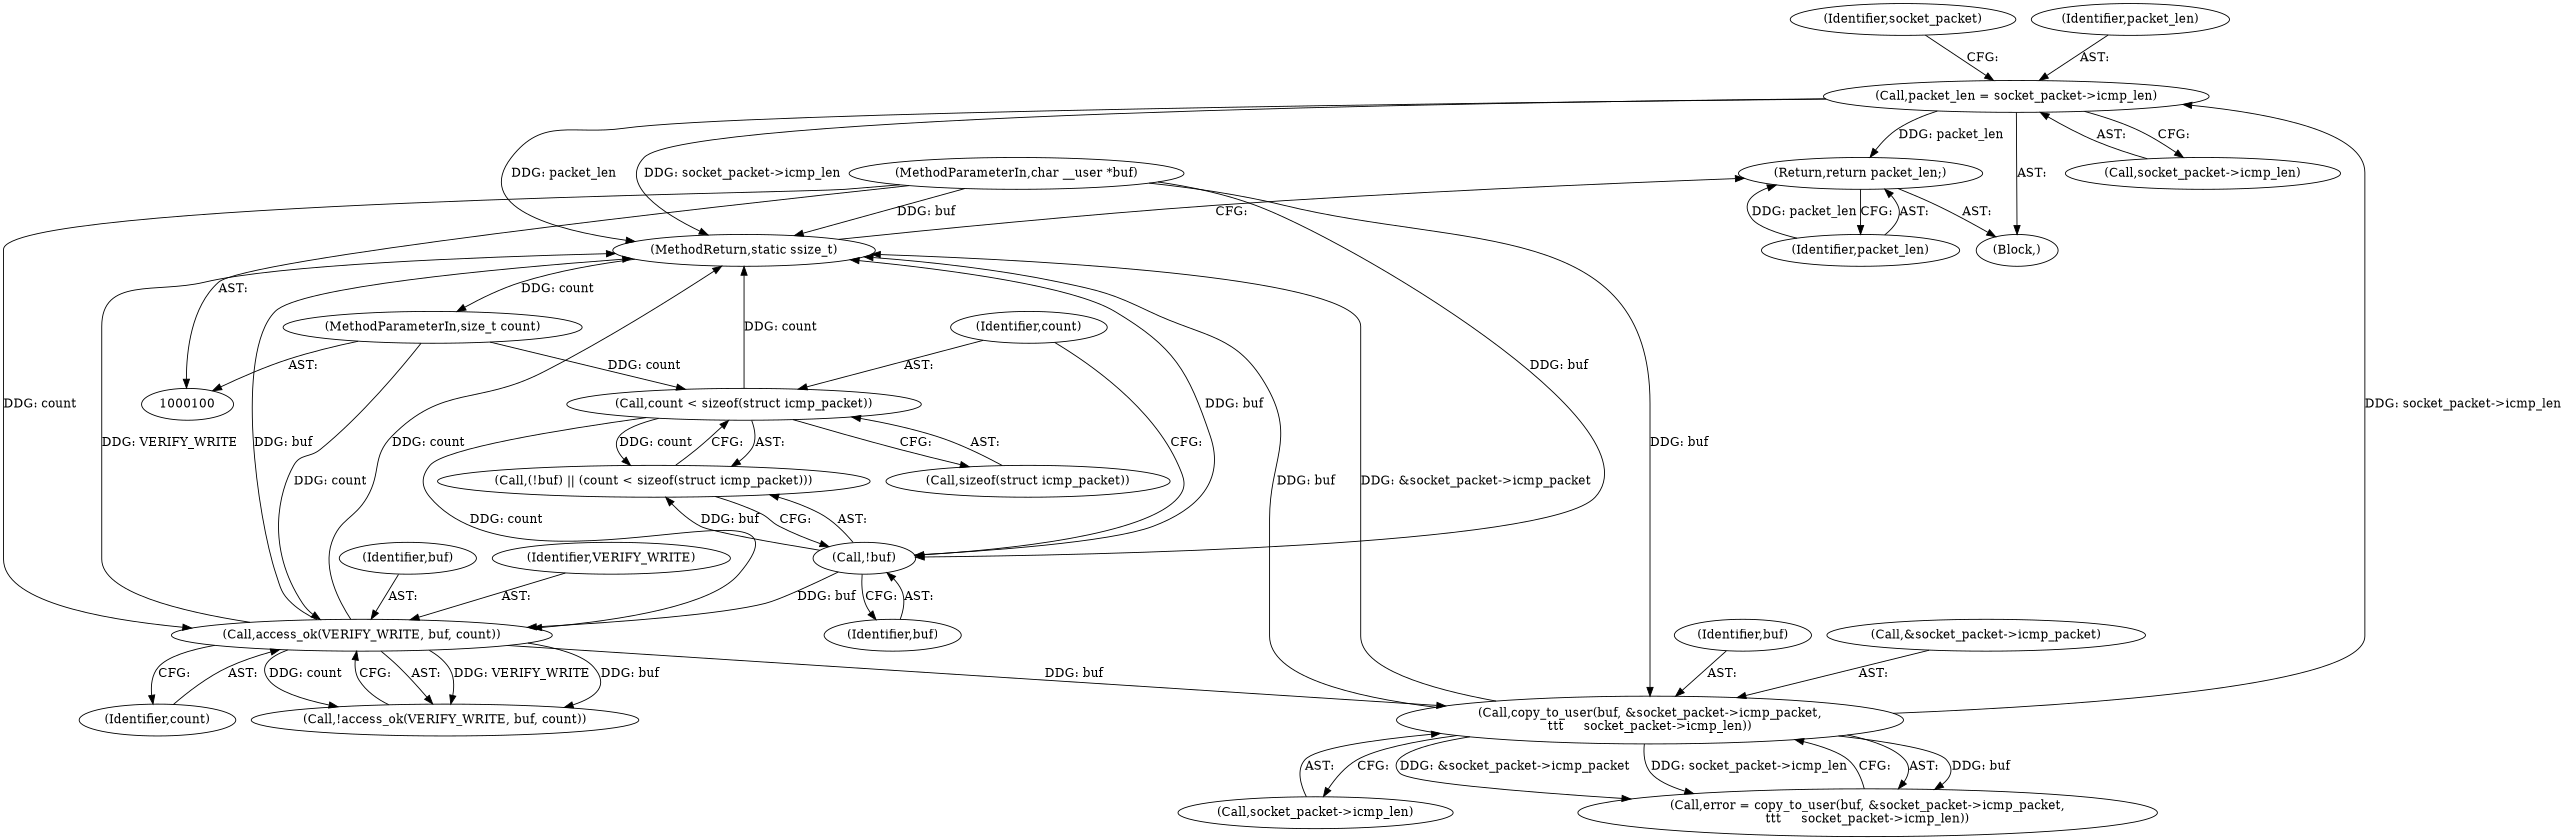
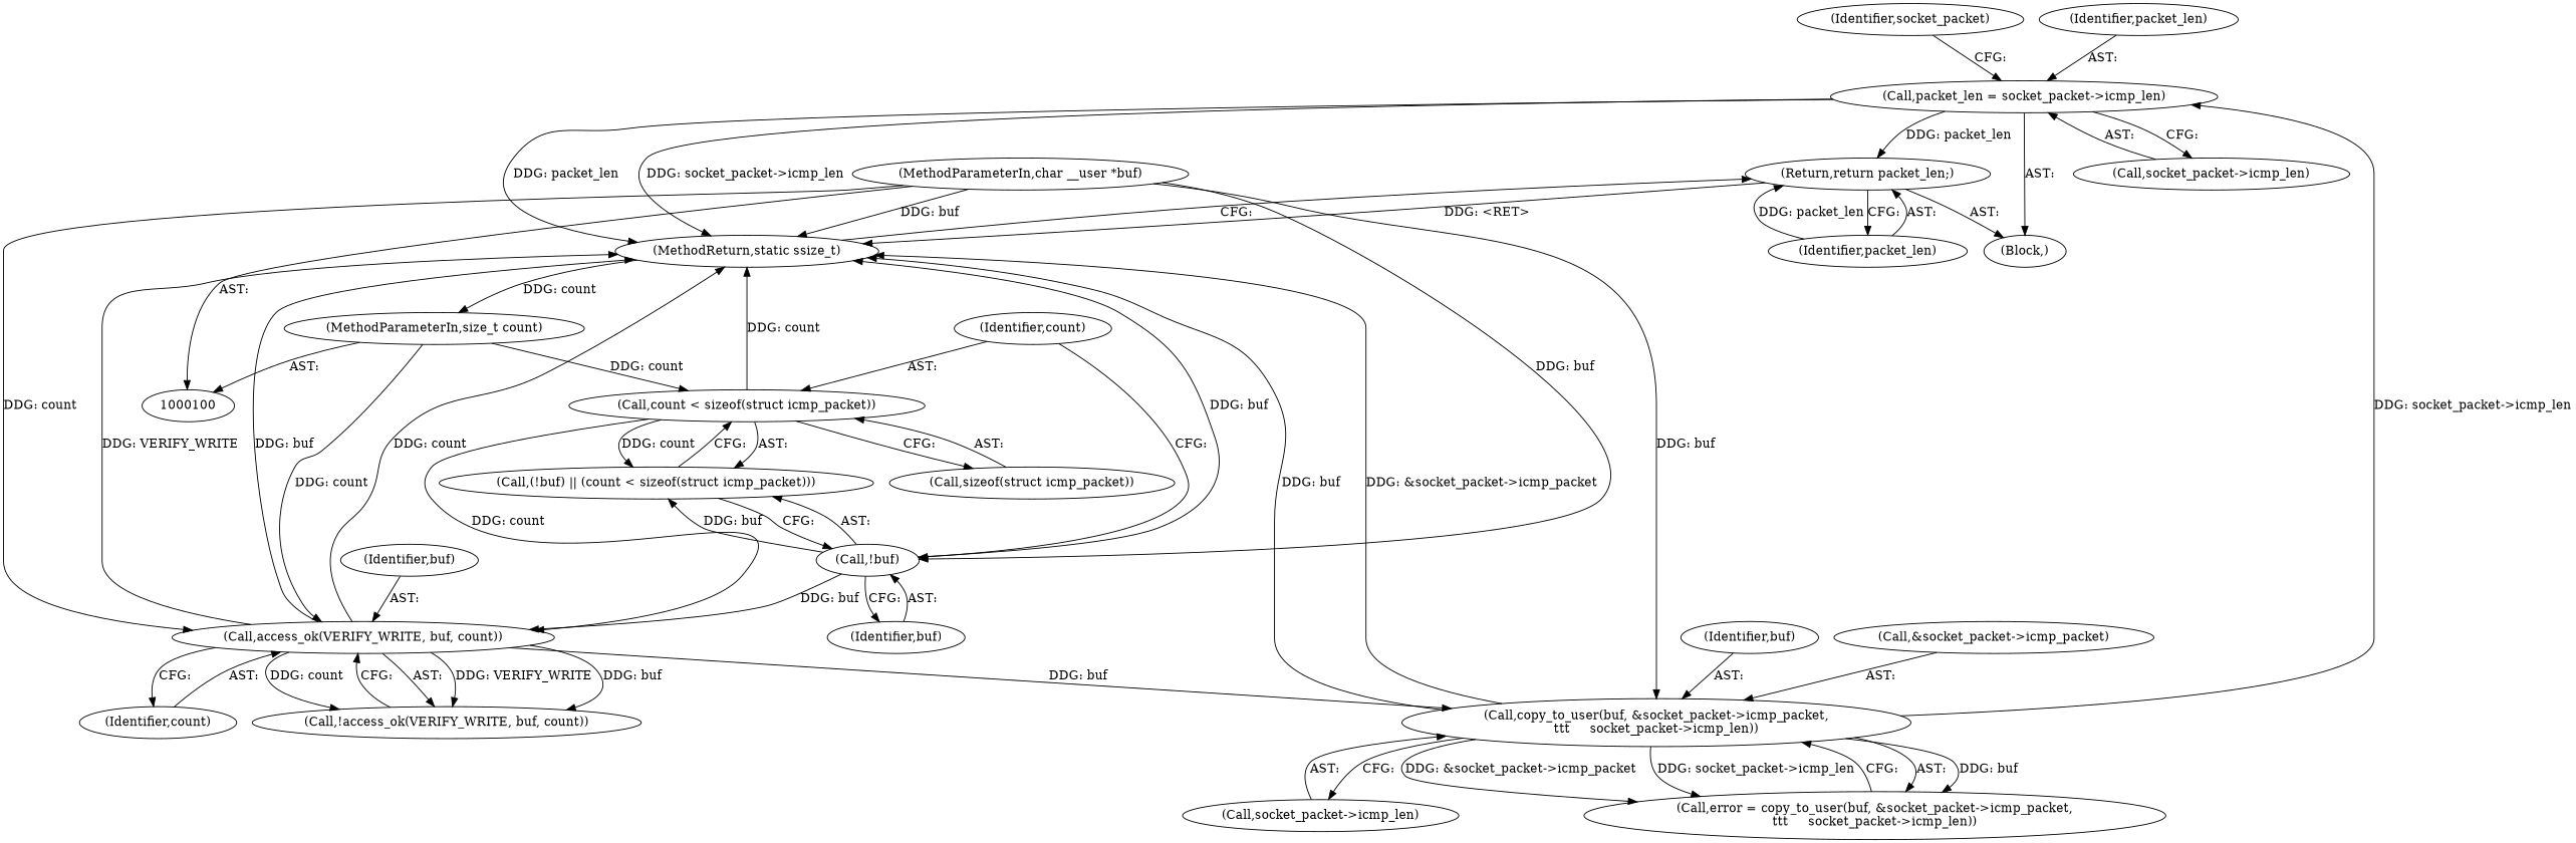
  digraph {
    n1 [label="(Call,packet_len = socket_packet->icmp_len)"]
    n2 [label="(Return,return packet_len;)"]
    n3 [label="(Block,)"]
    n4 [label="(MethodReturn,static ssize_t)"]
    n5 [label="(Call,socket_packet->icmp_len)"]
    n6 [label="(Identifier,packet_len)"]
    n7 [label="(MethodParameterIn,size_t count)"]
    n8 [label="(Call,copy_to_user(buf, &socket_packet->icmp_packet,\n\t\t\t     socket_packet->icmp_len))"]
    n9 [label="(Call,socket_packet->icmp_len)"]
    n10 [label="(Call,error = copy_to_user(buf, &socket_packet->icmp_packet,\n\t\t\t     socket_packet->icmp_len))"]
    n11 [label="(Call,access_ok(VERIFY_WRITE, buf, count))"]
    n12 [label="(Call,!access_ok(VERIFY_WRITE, buf, count))"]
    n13 [label="(Identifier,count)"]
    n14 [label="(Call,!buf)"]
    n15 [label="(Call,(!buf) || (count < sizeof(struct icmp_packet)))"]
    n16 [label="(Identifier,buf)"]
    n17 [label="(Call,count < sizeof(struct icmp_packet))"]
    n18 [label="(MethodParameterIn,char __user *buf)"]
    1000100
    n20 [label="(Call,sizeof(struct icmp_packet))"]
    n21 [label="(Identifier,buf)"]
    n22 [label="(Call,&socket_packet->icmp_packet)"]
    n23 [label="(Identifier,socket_packet)"]
    n24 [label="(Identifier,count)"]
    n25 [label="(Identifier,buf)"]
-   n26 [label="(Identifier,VERIFY_WRITE)"]
    n27 [label="(Identifier,packet_len)"]
    n1 -> n2 [label="DDG: packet_len"]
    n1 -> n3 [label="AST: "]
    n1 -> n4 [label="DDG: packet_len"]
    n1 -> n4 [label="DDG: socket_packet->icmp_len"]
    n1 -> n5 [label="CFG: "]
    n2 -> n3 [label="AST: "]
+   n2 -> n4 [label="DDG: <RET>"]
    n2 -> n6 [label="CFG: "]
    n4 -> n2 [label="CFG: "]
    n4 -> n7 [label="DDG: count"]
    n5 -> n1 [label="AST: "]
    n6 -> n2 [label="AST: "]
    n6 -> n2 [label="DDG: packet_len"]
    n7 -> n11 [label="DDG: count"]
    n7 -> n17 [label="DDG: count"]
    n7 -> 1000100 [label="AST: "]
    n8 -> n1 [label="DDG: socket_packet->icmp_len"]
    n8 -> n4 [label="DDG: buf"]
    n8 -> n4 [label="DDG: &socket_packet->icmp_packet"]
    n8 -> n9 [label="CFG: "]
    n8 -> n10 [label="AST: "]
    n8 -> n10 [label="DDG: buf"]
    n8 -> n10 [label="DDG: &socket_packet->icmp_packet"]
    n8 -> n10 [label="DDG: socket_packet->icmp_len"]
    n9 -> n8 [label="AST: "]
    n10 -> n8 [label="CFG: "]
    n11 -> n4 [label="DDG: VERIFY_WRITE"]
    n11 -> n4 [label="DDG: buf"]
    n11 -> n4 [label="DDG: count"]
    n11 -> n8 [label="DDG: buf"]
    n11 -> n12 [label="AST: "]
    n11 -> n12 [label="DDG: VERIFY_WRITE"]
    n11 -> n12 [label="DDG: buf"]
    n11 -> n12 [label="DDG: count"]
    n11 -> n13 [label="CFG: "]
    n12 -> n11 [label="CFG: "]
    n13 -> n11 [label="AST: "]
    n14 -> n4 [label="DDG: buf"]
    n14 -> n11 [label="DDG: buf"]
    n14 -> n15 [label="AST: "]
    n14 -> n15 [label="DDG: buf"]
    n14 -> n16 [label="CFG: "]
    n15 -> n14 [label="CFG: "]
    n15 -> n17 [label="CFG: "]
    n16 -> n14 [label="AST: "]
    n17 -> n4 [label="DDG: count"]
    n17 -> n11 [label="DDG: count"]
    n17 -> n15 [label="AST: "]
    n17 -> n15 [label="DDG: count"]
    n17 -> n20 [label="CFG: "]
    n18 -> n4 [label="DDG: buf"]
    n18 -> n8 [label="DDG: buf"]
    n18 -> n11 [label="DDG: count"]
    n18 -> n14 [label="DDG: buf"]
    n18 -> 1000100 [label="AST: "]
    n20 -> n17 [label="AST: "]
    n21 -> n8 [label="AST: "]
    n22 -> n8 [label="AST: "]
    n23 -> n1 [label="CFG: "]
    n24 -> n14 [label="CFG: "]
    n24 -> n17 [label="AST: "]
    n25 -> n11 [label="AST: "]
-   n26 -> n11 [label="AST: "]
    n27 -> n1 [label="AST: "]
  }
